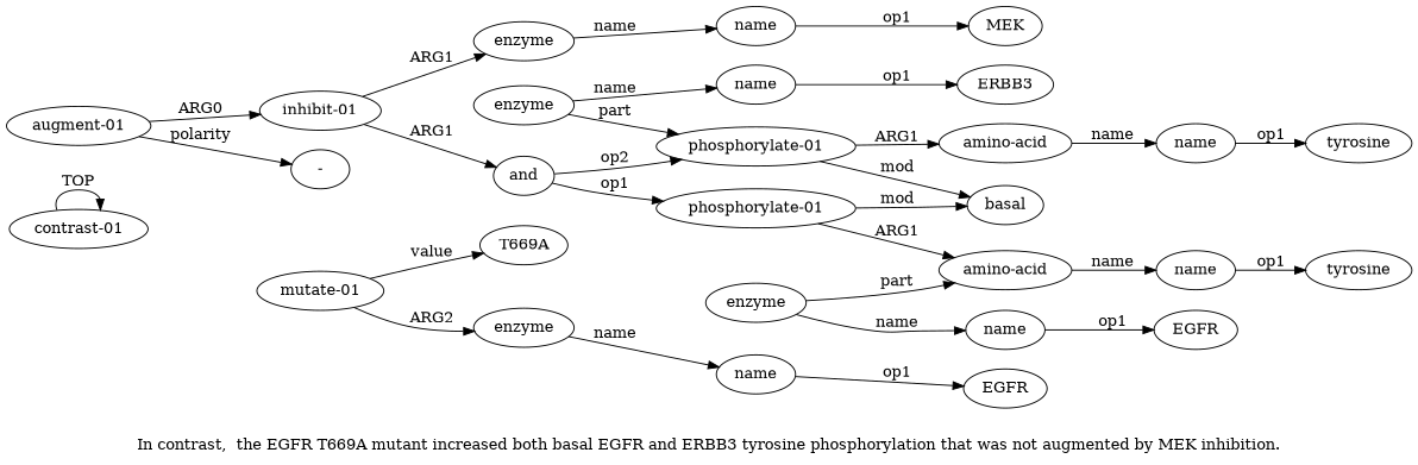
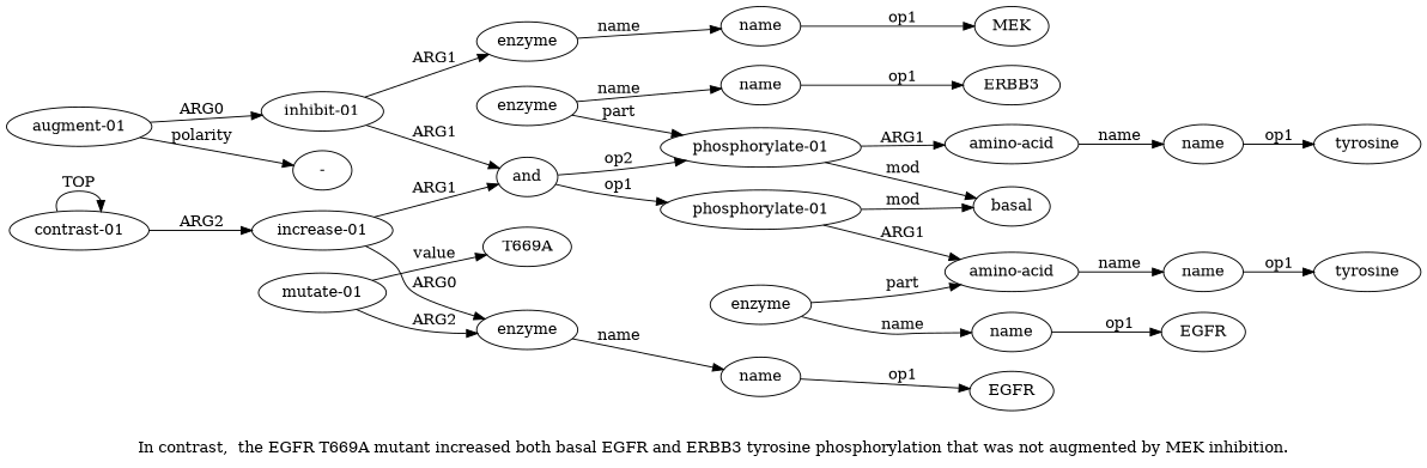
  digraph {
    label="In contrast,  the EGFR T669A mutant increased both basal EGFR and ERBB3 tyrosine phosphorylation that was not augmented by MEK inhibition."
    rankdir=LR
    node [color=black gold_ind=-1 gold_label=name test_ind=-1 test_label=name]
    edge [color=black gold_label=op1 test_label=op1]
    n1 [gold_ind=20 label=name test_ind=20]
    n2 [gold_label=MEK label=MEK test_label=MEK]
    n3 [gold_label="-" label="-" test_label="-"]
    n4 [gold_label=ERBB3 label=ERBB3 test_label=ERBB3]
    n5 [gold_label=EGFR label=EGFR test_label=EGFR]
    n6 [gold_label=tyrosine label=tyrosine test_label=tyrosine]
    n7 [gold_ind=15 gold_label=enzyme label=enzyme test_ind=15 test_label=enzyme]
    n8 [gold_ind=16 label=name test_ind=16]
    n9 [gold_ind=12 gold_label="phosphorylate-01" label="phosphorylate-01" test_ind=12 test_label="phosphorylate-01"]
    n10 [gold_ind=11 gold_label=basal label=basal test_ind=11 test_label=basal]
    n11 [gold_ind=13 gold_label="amino-acid" label="amino-acid" test_ind=13 test_label="amino-acid"]
    n12 [gold_ind=14 label=name test_ind=14]
    n13 [gold_label=tyrosine label=tyrosine test_label=tyrosine]
    n14 [gold_ind=17 gold_label="augment-01" label="augment-01" test_ind=17 test_label="augment-01"]
    n15 [gold_ind=18 gold_label="inhibit-01" label="inhibit-01" test_ind=18 test_label="inhibit-01"]
    n16 [gold_ind=5 gold_label=and label=and test_ind=5 test_label=and]
    n17 [gold_ind=19 gold_label=enzyme label=enzyme test_ind=19 test_label=enzyme]
    n18 [gold_ind=6 gold_label="phosphorylate-01" label="phosphorylate-01" test_ind=6 test_label="phosphorylate-01"]
    n19 [gold_ind=7 gold_label="amino-acid" label="amino-acid" test_ind=7 test_label="amino-acid"]
    n20 [gold_ind=10 label=name test_ind=10]
+   n21 [gold_ind=1 gold_label="increase-01" label="increase-01" test_ind=1 test_label="increase-01"]
    n22 [gold_ind=2 gold_label=enzyme label=enzyme test_ind=2 test_label=enzyme]
    n23 [gold_ind=3 label=name test_ind=3]
    n24 [gold_label=EGFR label=EGFR test_label=EGFR]
    n25 [gold_ind=0 gold_label="contrast-01" label="contrast-01" test_ind=0 test_label="contrast-01"]
    n26 [gold_ind=8 label=name test_ind=8]
    n27 [gold_ind=4 gold_label="mutate-01" label="mutate-01" test_ind=4 test_label="mutate-01"]
    n28 [gold_label=T669A label=T669A test_label=T669A]
    n29 [gold_ind=9 gold_label=enzyme label=enzyme test_ind=9 test_label=enzyme]
    n1 -> n2 [label=op1]
    n7 -> n8 [gold_label=name label=name test_label=name]
    n7 -> n9 [gold_label=part label=part test_label=part]
    n8 -> n4 [label=op1]
    n9 -> n10 [gold_label=mod label=mod test_label=mod]
    n9 -> n11 [gold_label=ARG1 label=ARG1 test_label=ARG1]
    n11 -> n12 [gold_label=name label=name test_label=name]
    n12 -> n13 [label=op1]
    n14 -> n3 [gold_label=polarity label=polarity test_label=polarity]
    n14 -> n15 [gold_label=ARG0 label=ARG0 test_label=ARG0]
    n15 -> n16 [gold_label=ARG1 label=ARG1 test_label=ARG1]
    n15 -> n17 [gold_label=ARG1 label=ARG1 test_label=ARG1]
    n16 -> n9 [gold_label=op2 label=op2 test_label=op2]
    n16 -> n18 [label=op1]
    n17 -> n1 [gold_label=name label=name test_label=name]
    n18 -> n10 [gold_label=mod label=mod test_label=mod]
    n18 -> n19 [gold_label=ARG1 label=ARG1 test_label=ARG1]
    n19 -> n26 [gold_label=name label=name test_label=name]
    n20 -> n5 [label=op1]
+   n21 -> n16 [gold_label=ARG1 label=ARG1 test_label=ARG1]
+   n21 -> n22 [gold_label=ARG0 label=ARG0 test_label=ARG0]
    n22 -> n23 [gold_label=name label=name test_label=name]
    n23 -> n24 [label=op1]
+   n25 -> n21 [gold_label=ARG2 label=ARG2 test_label=ARG2]
    n25 -> n25 [gold_label=TOP label=TOP test_label=TOP]
    n26 -> n6 [label=op1]
    n27 -> n22 [gold_label=ARG2 label=ARG2 test_label=ARG2]
    n27 -> n28 [gold_label=value label=value test_label=value]
    n29 -> n19 [gold_label=part label=part test_label=part]
    n29 -> n20 [gold_label=name label=name test_label=name]
  }
